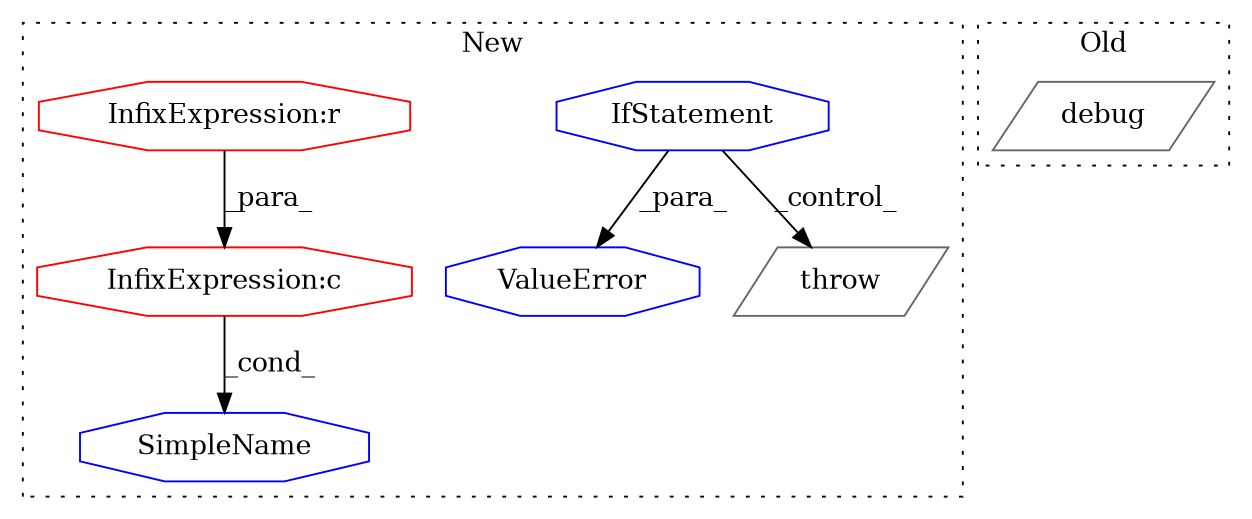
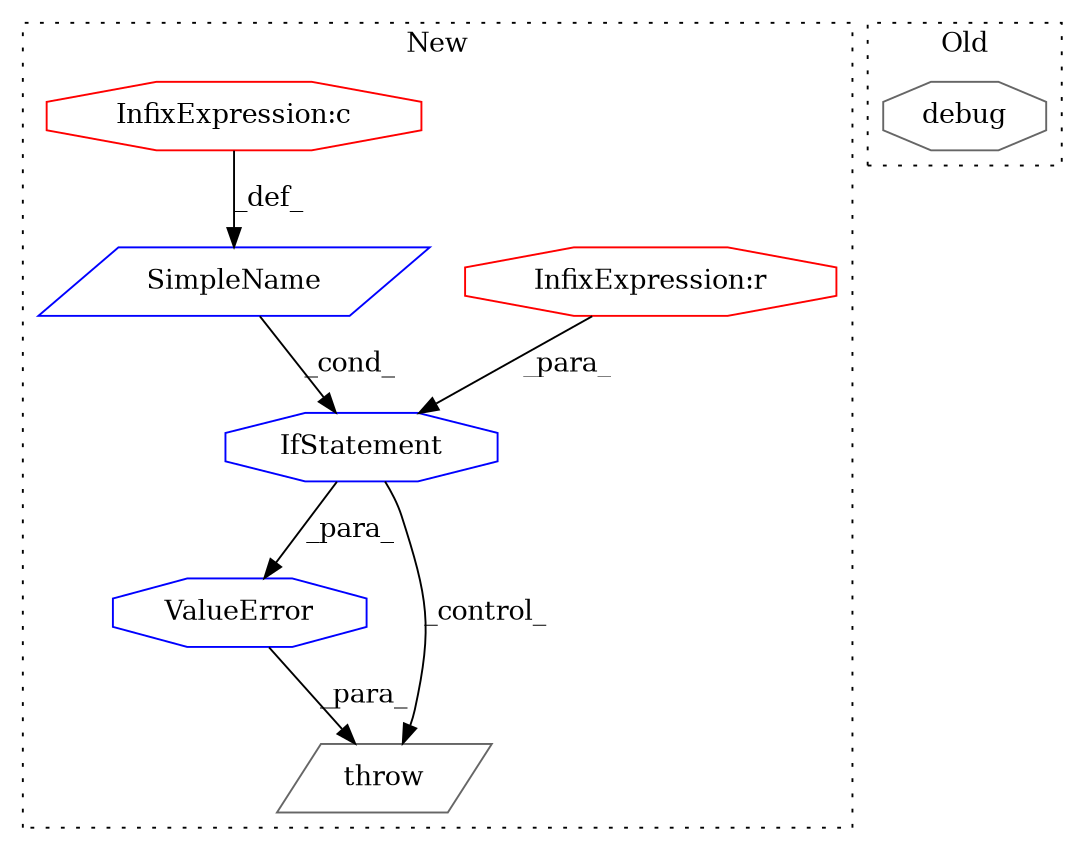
  digraph {
    node [a=32 color=blue l=4 shape=octagon]
    n1 [l="11,1" label=ValueError s="3320,3387"]
    n2 [a=53 color=gray40 l=6 label=throw s=3314 shape=parallelogram]
-   n3 [a=42 label=SimpleName l=""]
+   n3 [a=42 label=SimpleName shape=parallelogram l=""]
    n4 [a=25 l="4,2" label=IfStatement s="3258,3304"]
    n5 [a=27 color=red label="InfixExpression:r" s=3295]
    n6 [a=27 color=red label="InfixExpression:c" s=3289]
-   n7 [color=gray40 l=7 label=debug s=3560 shape=parallelogram]
+   n7 [color=gray40 l=7 label=debug s=3560]
    subgraph cluster_1 {
      label=New
      style=dotted
      n1
      n2
      n3
      n4
      n5
      n6
    }
    subgraph cluster_2 {
      label=Old
      style=dotted
      n7
    }
+   n1 -> n2 [label=_para_]
+   n3 -> n4 [label=_cond_]
    n4 -> n1 [label=_para_]
    n4 -> n2 [label=_control_]
-   n5 -> n6 [label=_para_]
-   n6 -> n3 [label=_cond_]
+   n5 -> n4 [label=_para_]
+   n6 -> n3 [label=_def_]
  }
